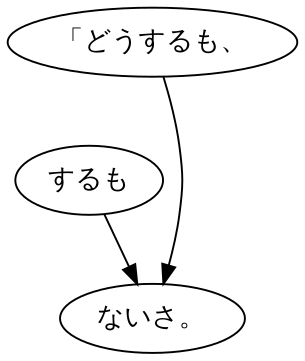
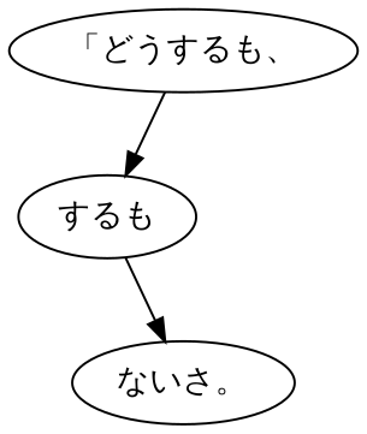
  digraph {
    n1 [label="「どうするも、"]
    n2 [label="するも"]
    n3 [label="ないさ。"]
-   n1 -> n3
+   n1 -> n2
    n2 -> n3
  }
